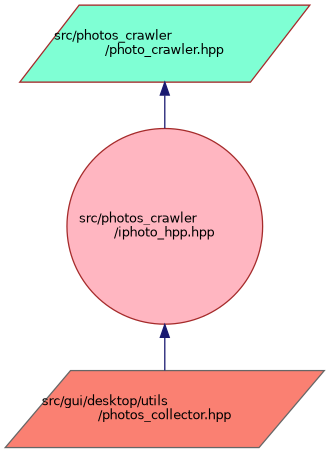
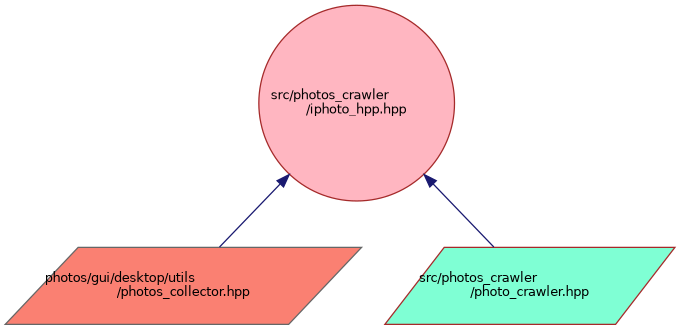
  digraph {
    node [color=brown fontname=Helvetica fontsize=10 shape=parallelogram style=filled]
    edge [color=midnightblue dir=back fontname=Helvetica fontsize=10 labelfontname=Helvetica labelfontsize=10 style=solid]
    n1 [fillcolor=lightpink fontcolor=black height=0.2 label="src/photos_crawler\l/iphoto_hpp.hpp" shape=circle width=0.4]
-   n2 [color=gray40 fillcolor=salmon height=0.2 label="src/gui/desktop/utils\l/photos_collector.hpp" width=0.4]
+   n2 [color=gray40 fillcolor=salmon height=0.2 label="photos/gui/desktop/utils\l/photos_collector.hpp" width=0.4]
    n3 [fillcolor=aquamarine height=0.2 label="src/photos_crawler\l/photo_crawler.hpp" width=0.4]
    n1 -> n2
-   n3 -> n1
+   n1 -> n3
  }
